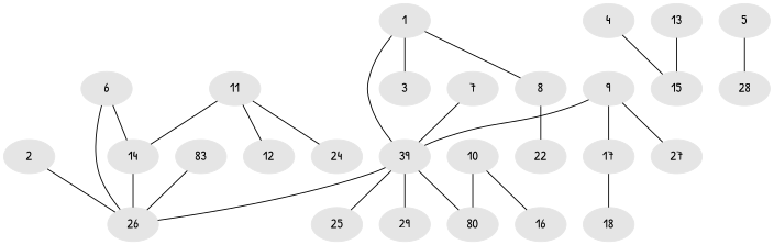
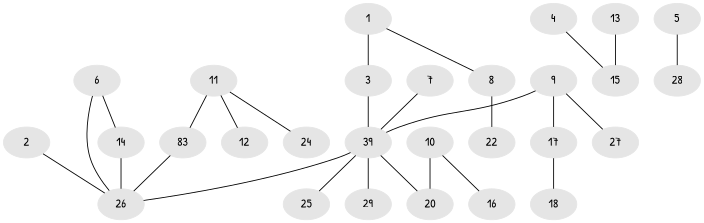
  graph {
    fontname="Patrick Hand"
    node [color=gray90 fontname="Patrick Hand" style=filled]
    edge [fontname="Patrick Hand" weight=1.0]
    1
    3
    8
    n4 [label=39]
    22
    26
-   20 [label=80]
+   20
    25
    29
    2
    4
    15
    5
    28
    6
    14
    7
    9
    17
    27
    18
    10
    16
    11
    12
    n26 [label=83]
    24
    13
    1 -- 3
    1 -- 8
-   1 -- n4
+   3 -- n4
    8 -- 22
    n4 -- 26
    n4 -- 20
    n4 -- 25
    n4 -- 29
    2 -- 26
    4 -- 15
    5 -- 28
    6 -- 26
    6 -- 14
    14 -- 26
    7 -- n4
    9 -- n4
    9 -- 17
    9 -- 27
    17 -- 18
    10 -- 20
    10 -- 16
    11 -- 12
-   11 -- 14
+   11 -- n26
    11 -- 24
    n26 -- 26
    13 -- 15
  }
